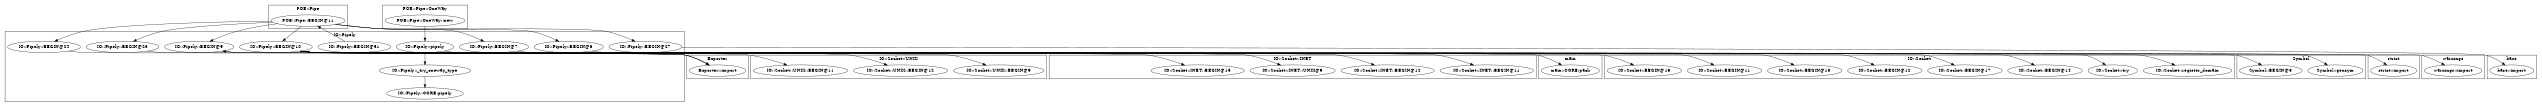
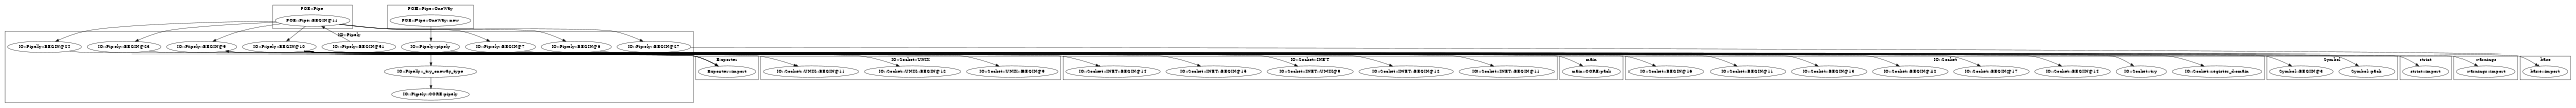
  digraph {
    "base::import"
    "strict::import"
    "IO::Socket::UNIX::BEGIN@9"
    "IO::Socket::UNIX::BEGIN@12"
    "IO::Socket::UNIX::BEGIN@11"
    "Exporter::import"
    "Symbol::BEGIN@3"
-   "Symbol::gensym"
+   "Symbol::gensym" [label="Symbol::pack"]
    "IO::Socket::INET::BEGIN@15"
+   "IO::Socket::INET::BEGIN@14"
    "IO::Socket::INET::BEGIN@11"
    "IO::Socket::INET::BEGIN@12"
    n13 [label="IO::Socket::INET::UNIX@9"]
    "IO::Pipely::BEGIN@51"
    "IO::Pipely::BEGIN@10"
    "IO::Pipely::BEGIN@24"
    "IO::Pipely::BEGIN@9"
    "IO::Pipely::BEGIN@23"
    "IO::Pipely::BEGIN@7"
    "IO::Pipely::_try_oneway_type"
    n21 [label="IO::Pipely::CORE:pipely"]
    "IO::Pipely::BEGIN@6"
    "IO::Pipely::pipely"
    "IO::Pipely::BEGIN@27"
    "POE::Pipe::OneWay::new"
    "warnings::import"
    "POE::Pipe::BEGIN@11"
    "main::CORE:pack"
    "IO::Socket::register_domain"
    n30 [label="IO::Socket::try"]
    "IO::Socket::BEGIN@14"
    "IO::Socket::BEGIN@17"
    "IO::Socket::BEGIN@12"
    "IO::Socket::BEGIN@13"
    "IO::Socket::BEGIN@11"
    "IO::Socket::BEGIN@16"
    subgraph cluster_1 {
      label=base
      "base::import"
    }
    subgraph cluster_2 {
      label="strict"
      "strict::import"
    }
    subgraph cluster_3 {
      label="IO::Socket::UNIX"
      "IO::Socket::UNIX::BEGIN@9"
      "IO::Socket::UNIX::BEGIN@12"
      "IO::Socket::UNIX::BEGIN@11"
    }
    subgraph cluster_4 {
      label=Exporter
      "Exporter::import"
    }
    subgraph cluster_5 {
      label=Symbol
      "Symbol::BEGIN@3"
      "Symbol::gensym"
    }
    subgraph cluster_6 {
      label="IO::Socket::INET"
      "IO::Socket::INET::BEGIN@15"
+     "IO::Socket::INET::BEGIN@14"
      "IO::Socket::INET::BEGIN@11"
      "IO::Socket::INET::BEGIN@12"
      n13
    }
    subgraph cluster_7 {
      label="IO::Pipely"
      "IO::Pipely::BEGIN@51"
      "IO::Pipely::BEGIN@10"
      "IO::Pipely::BEGIN@24"
      "IO::Pipely::BEGIN@9"
      "IO::Pipely::BEGIN@23"
      "IO::Pipely::BEGIN@7"
      "IO::Pipely::_try_oneway_type"
      n21
      "IO::Pipely::BEGIN@6"
      "IO::Pipely::pipely"
      "IO::Pipely::BEGIN@27"
    }
    subgraph cluster_8 {
      label="POE::Pipe::OneWay"
      "POE::Pipe::OneWay::new"
    }
    subgraph cluster_9 {
      label=warnings
      "warnings::import"
    }
    subgraph cluster_10 {
      label="POE::Pipe"
      "POE::Pipe::BEGIN@11"
    }
    subgraph cluster_11 {
      label=main
      "main::CORE:pack"
    }
    subgraph cluster_12 {
      label="IO::Socket"
      "IO::Socket::register_domain"
      n30
      "IO::Socket::BEGIN@14"
      "IO::Socket::BEGIN@17"
      "IO::Socket::BEGIN@12"
      "IO::Socket::BEGIN@13"
      "IO::Socket::BEGIN@11"
      "IO::Socket::BEGIN@16"
    }
    "Exporter::import" -> "IO::Pipely::BEGIN@9"
    "IO::Pipely::BEGIN@51" -> "POE::Pipe::BEGIN@11"
    "IO::Pipely::BEGIN@10" -> "IO::Socket::UNIX::BEGIN@9"
    "IO::Pipely::BEGIN@10" -> "IO::Socket::UNIX::BEGIN@12"
    "IO::Pipely::BEGIN@10" -> "IO::Socket::UNIX::BEGIN@11"
    "IO::Pipely::BEGIN@10" -> "IO::Socket::INET::BEGIN@15"
+   "IO::Pipely::BEGIN@10" -> "IO::Socket::INET::BEGIN@14"
    "IO::Pipely::BEGIN@10" -> "IO::Socket::INET::BEGIN@11"
    "IO::Pipely::BEGIN@10" -> "IO::Socket::INET::BEGIN@12"
    "IO::Pipely::BEGIN@10" -> n13
    "IO::Pipely::BEGIN@10" -> "main::CORE:pack"
    "IO::Pipely::BEGIN@10" -> "IO::Socket::register_domain"
    "IO::Pipely::BEGIN@10" -> n30
    "IO::Pipely::BEGIN@10" -> "IO::Socket::BEGIN@14"
    "IO::Pipely::BEGIN@10" -> "IO::Socket::BEGIN@17"
    "IO::Pipely::BEGIN@10" -> "IO::Socket::BEGIN@12"
    "IO::Pipely::BEGIN@10" -> "IO::Socket::BEGIN@13"
    "IO::Pipely::BEGIN@10" -> "IO::Socket::BEGIN@11"
    "IO::Pipely::BEGIN@10" -> "IO::Socket::BEGIN@16"
    "IO::Pipely::BEGIN@24" -> "Exporter::import"
    "IO::Pipely::BEGIN@9" -> "Symbol::BEGIN@3"
    "IO::Pipely::BEGIN@23" -> "Exporter::import"
    "IO::Pipely::BEGIN@7" -> "strict::import"
    "IO::Pipely::_try_oneway_type" -> n21
    "IO::Pipely::BEGIN@6" -> "warnings::import"
    "IO::Pipely::pipely" -> "Symbol::gensym"
    "IO::Pipely::pipely" -> "IO::Pipely::_try_oneway_type"
    "IO::Pipely::BEGIN@27" -> "base::import"
    "POE::Pipe::OneWay::new" -> "IO::Pipely::pipely"
    "POE::Pipe::BEGIN@11" -> "IO::Pipely::BEGIN@10"
    "POE::Pipe::BEGIN@11" -> "IO::Pipely::BEGIN@24"
    "POE::Pipe::BEGIN@11" -> "IO::Pipely::BEGIN@9"
    "POE::Pipe::BEGIN@11" -> "IO::Pipely::BEGIN@23"
    "POE::Pipe::BEGIN@11" -> "IO::Pipely::BEGIN@7"
    "POE::Pipe::BEGIN@11" -> "IO::Pipely::BEGIN@6"
    "POE::Pipe::BEGIN@11" -> "IO::Pipely::BEGIN@27"
  }
